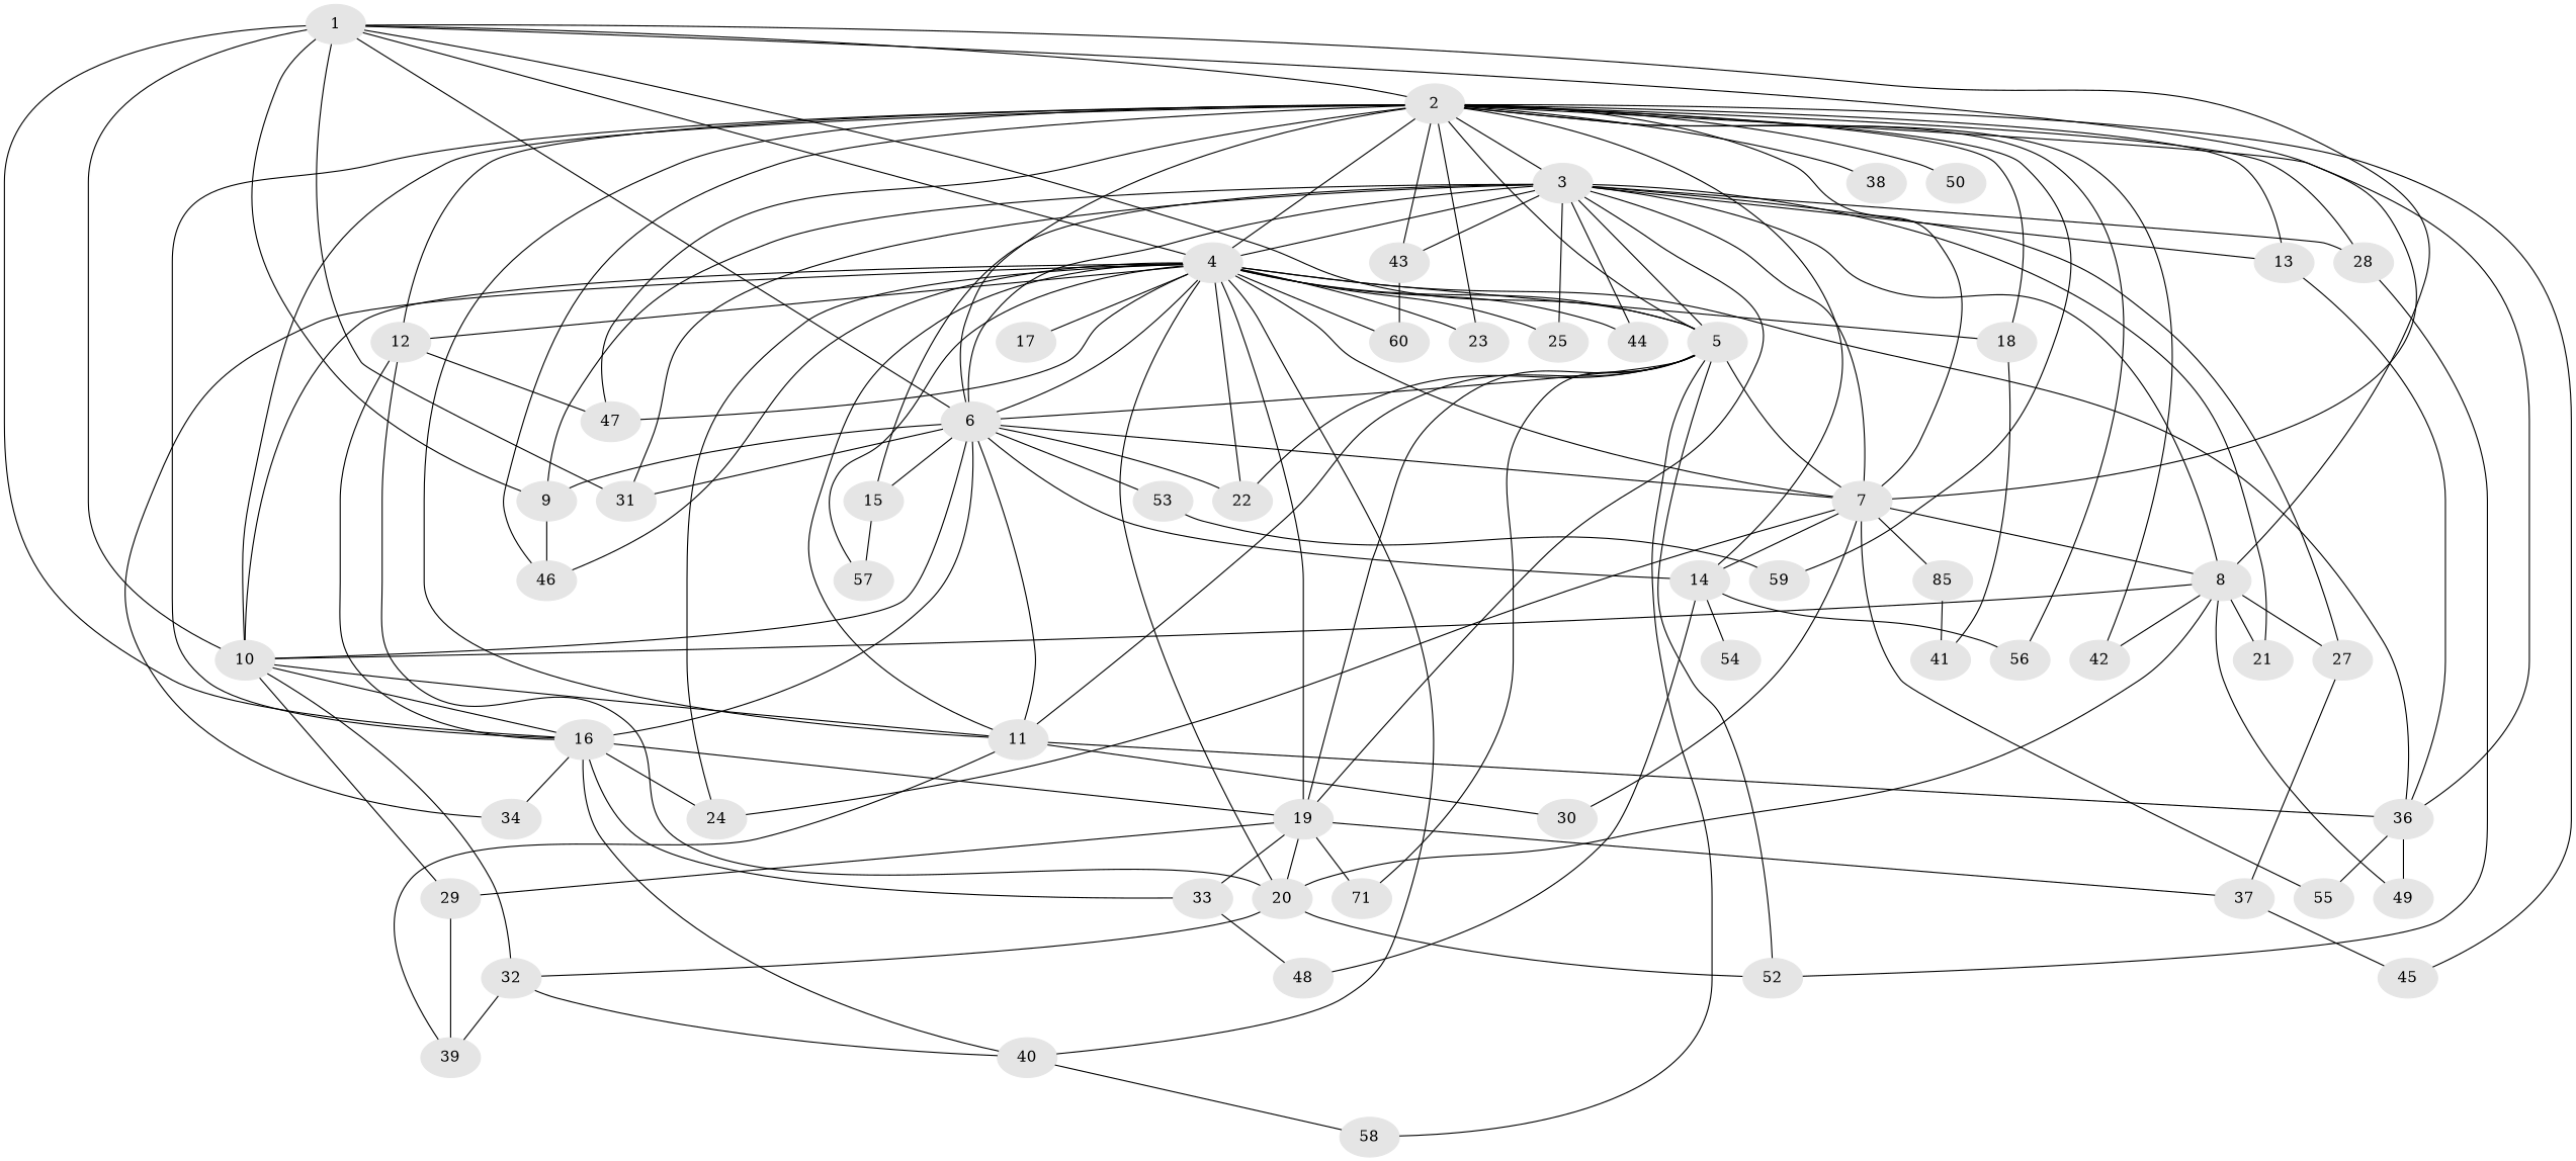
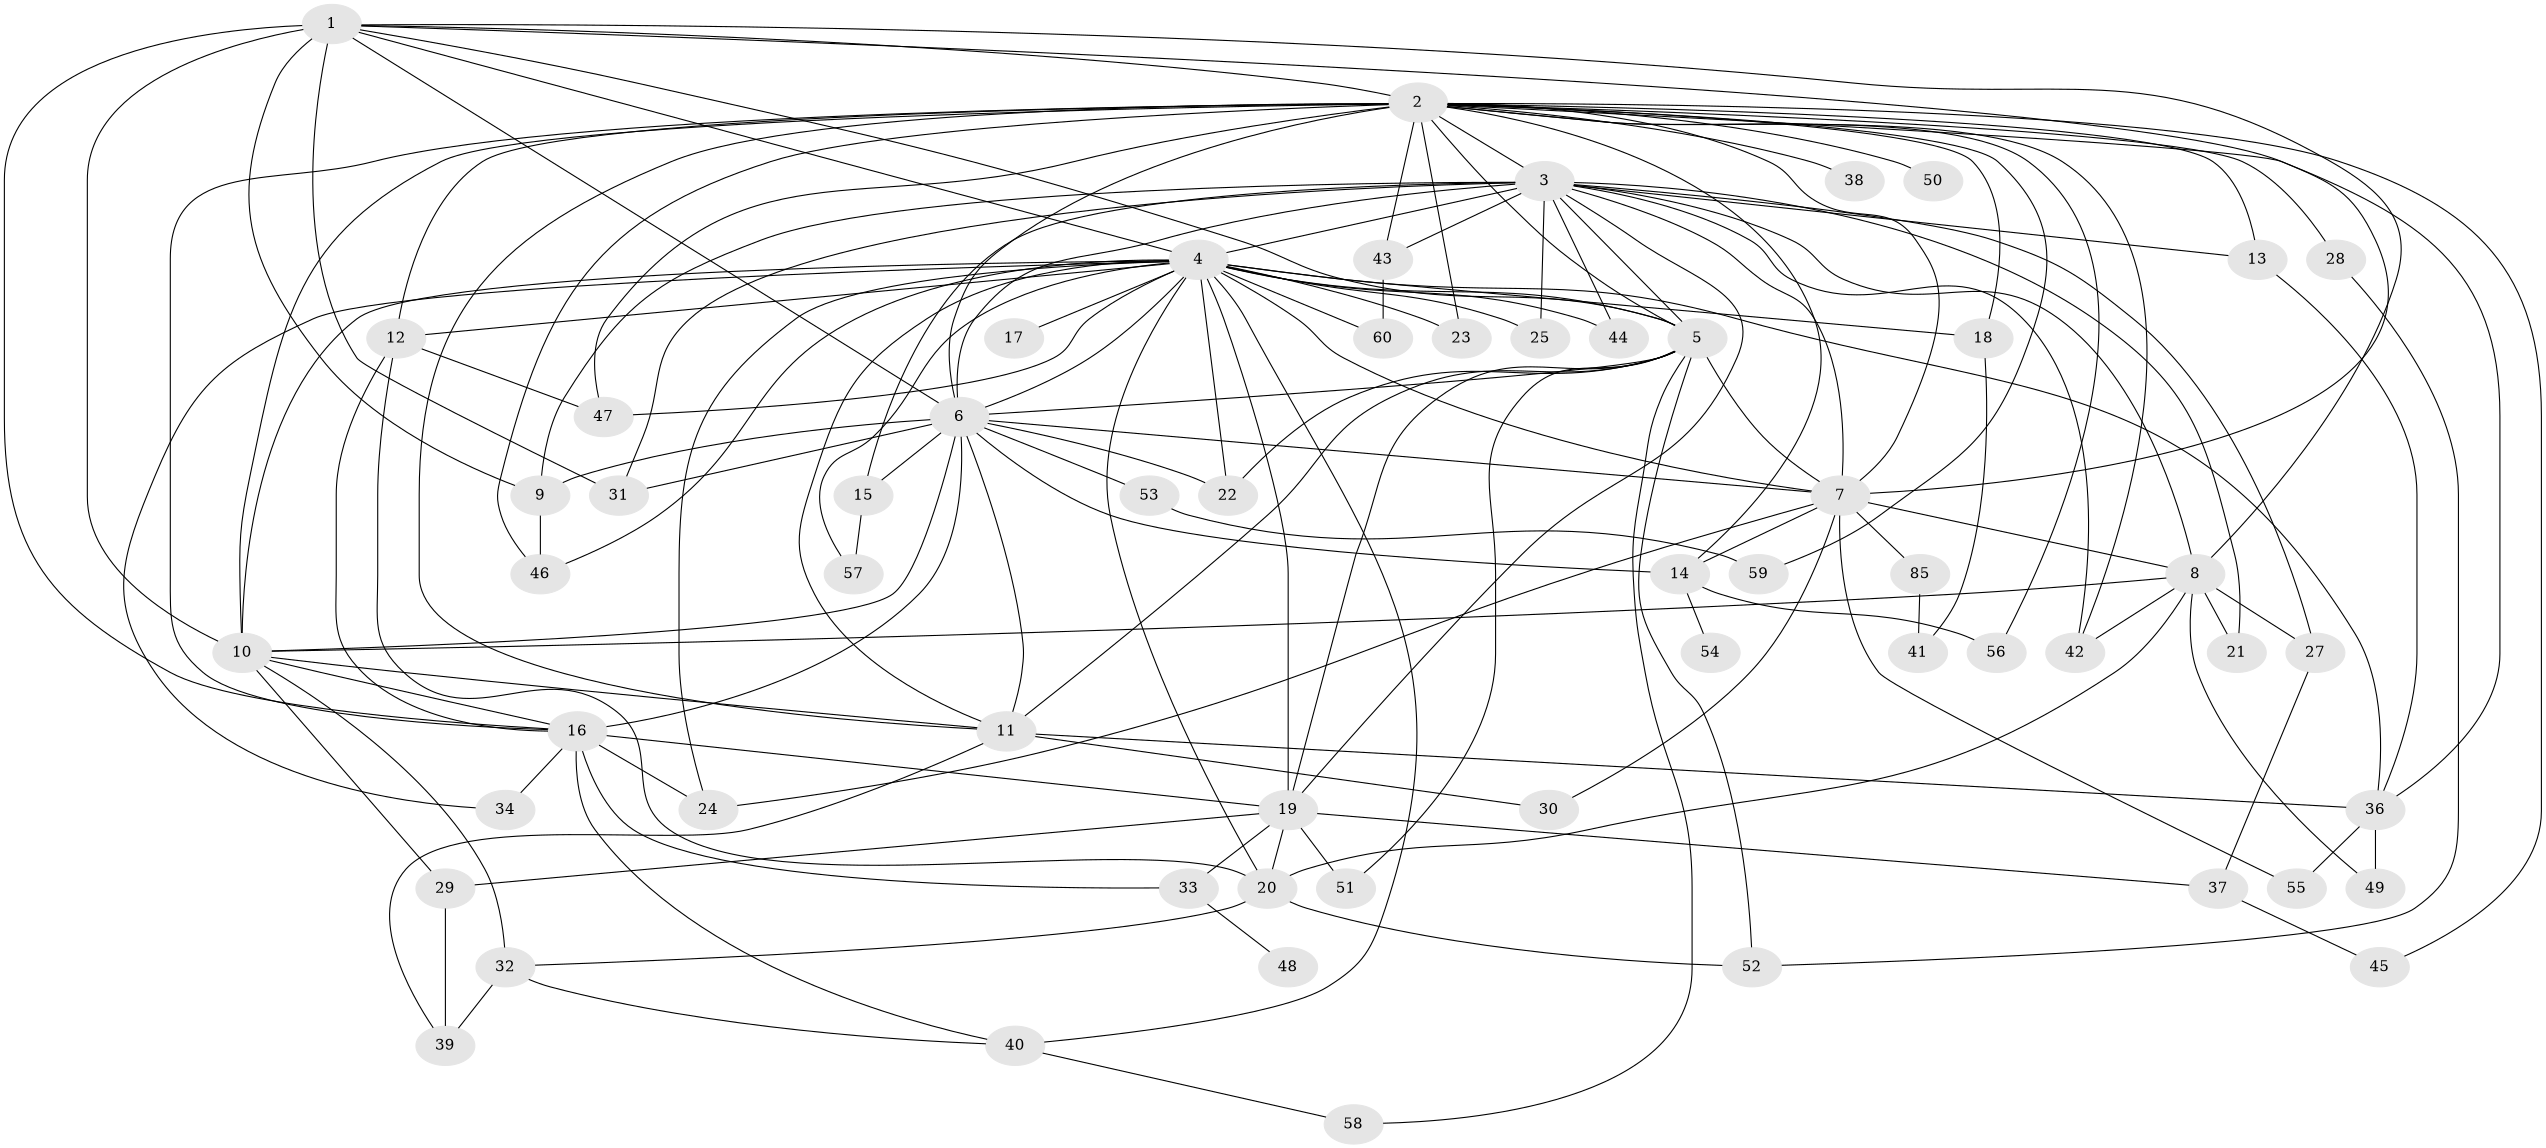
  graph {
    node [color=gray90 style=filled]
    edge [weight=1.0]
    1
    2
    4
    5
    6
    7
    8
    9
    10
    16
    31
    3
    11
    12
    13
    14
    18
    23
    28
    36
    38
    42
    43
    45
    46
    47
    50
    56
    59
    15
    19
    21
    25
    27
    44
    60
    17
    20
    22
    24
    34
    40
    57
-   51 [label=71]
+   51
    52
    58
    53
    30
    n49 [label=85]
    55
    49
    29
    32
    33
    39
    48
    54
    41
    37
    1 -- 2 [weight=3.0]
    1 -- 4
    1 -- 5 [weight=2.0]
    1 -- 6 [weight=3.0]
    1 -- 7
    1 -- 8
    1 -- 9
    1 -- 10 [weight=6.0]
    1 -- 16
    1 -- 31
-   2 -- 4 [weight=2.0]
    2 -- 5 [weight=3.0]
    2 -- 6 [weight=8.0]
    2 -- 7 [weight=2.0]
    2 -- 10
    2 -- 16 [weight=2.0]
    2 -- 3 [weight=4.0]
    2 -- 11
    2 -- 12 [weight=3.0]
    2 -- 13
    2 -- 14
    2 -- 18 [weight=3.0]
    2 -- 23
    2 -- 28
    2 -- 36
    2 -- 38
    2 -- 42
    2 -- 43
    2 -- 45
    2 -- 46
    2 -- 47 [weight=2.0]
    2 -- 50 [weight=2.0]
    2 -- 56
    2 -- 59
    4 -- 5
    4 -- 6 [weight=2.0]
    4 -- 7
    4 -- 10
    4 -- 11
    4 -- 12 [weight=3.0]
    4 -- 18
    4 -- 23
    4 -- 36
    4 -- 46
    4 -- 47
    4 -- 19
    4 -- 25
    4 -- 44
    4 -- 60
    4 -- 17
    4 -- 20
    4 -- 22
    4 -- 24
    4 -- 34
    4 -- 40
    4 -- 57
    5 -- 6 [weight=2.0]
    5 -- 7
    5 -- 11
    5 -- 19
    5 -- 22
    5 -- 51
    5 -- 52
    5 -- 58
    6 -- 7 [weight=2.0]
    6 -- 9
    6 -- 10
    6 -- 16 [weight=5.0]
    6 -- 31
    6 -- 11
    6 -- 14
    6 -- 15 [weight=2.0]
    6 -- 22
    6 -- 53
    7 -- 8
    7 -- 14
    7 -- 24
    7 -- 30
    7 -- n49
    7 -- 55
    8 -- 10 [weight=2.0]
    8 -- 42
    8 -- 21
    8 -- 27
    8 -- 20
    8 -- 49
    9 -- 46
    10 -- 16
    10 -- 11 [weight=2.0]
    10 -- 29
    10 -- 32
    16 -- 19
    16 -- 24
    16 -- 34
    16 -- 40
    16 -- 33
    3 -- 4 [weight=3.0]
    3 -- 5 [weight=2.0]
    3 -- 6 [weight=4.0]
    3 -- 7 [weight=3.0]
    3 -- 8 [weight=2.0]
    3 -- 9
    3 -- 31
    3 -- 13
-   3 -- 28
+   3 -- 42
    3 -- 43
    3 -- 15
    3 -- 19
    3 -- 21
    3 -- 25
    3 -- 27
    3 -- 44
    11 -- 36
    11 -- 30
    11 -- 39
    12 -- 16
    12 -- 47
    12 -- 20
    13 -- 36
    14 -- 56
-   14 -- 48
    14 -- 54
    18 -- 41
    28 -- 52
    36 -- 55
    36 -- 49
    43 -- 60
    15 -- 57
    19 -- 20
    19 -- 51
    19 -- 29
    19 -- 33
    19 -- 37
    27 -- 37
    20 -- 52
    20 -- 32
    40 -- 58
    53 -- 59
    n49 -- 41
    29 -- 39
    32 -- 40
    32 -- 39
    33 -- 48
    37 -- 45
  }
